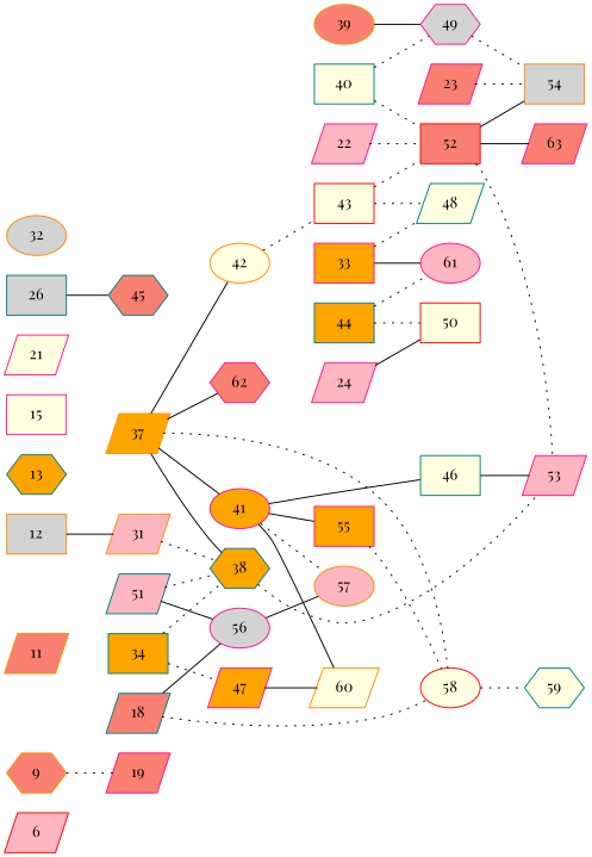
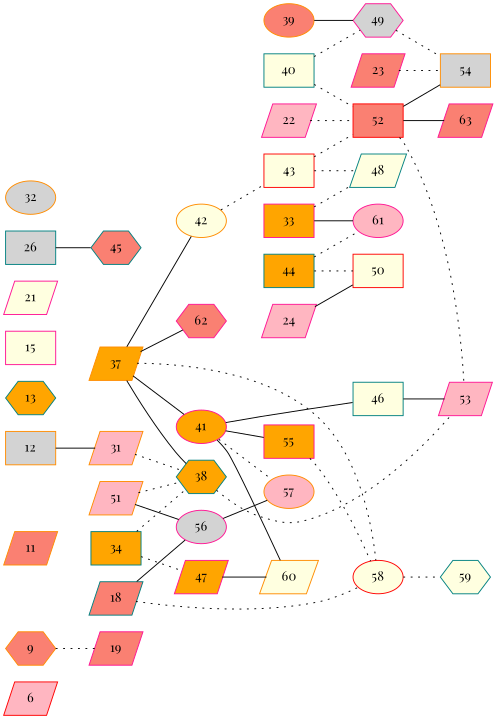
  graph {
    fontname="Playfair Display"
    rankdir=LR
    node [color=deeppink fillcolor=lightyellow fontname="Playfair Display" shape=parallelogram style=filled]
    edge [fontname="Playfair Display" style=dotted]
    6 [color=red fillcolor=lightpink]
    9 [color=darkorange fillcolor=salmon shape=hexagon]
    19 [fillcolor=salmon]
    11 [color=darkorange fillcolor=salmon]
    12 [color=darkorange fillcolor=lightgrey shape=box]
    31 [color=darkorange fillcolor=lightpink]
    38 [color=teal fillcolor=orange shape=hexagon]
    13 [color=teal fillcolor=orange shape=hexagon]
    15 [shape=box]
    18 [color=teal fillcolor=salmon super="+2+10"]
    56 [fillcolor=lightgrey shape=ellipse super="+36"]
    58 [color=red shape=ellipse]
    53 [fillcolor=lightpink super="+35"]
    57 [color=darkorange fillcolor=lightpink shape=ellipse super="+5"]
    59 [color=teal shape=hexagon]
    21
    52 [color=red fillcolor=salmon shape=box super="+27"]
    54 [color=darkorange fillcolor=lightgrey shape=box super="+28"]
    63 [fillcolor=salmon]
    22 [fillcolor=lightpink]
    23 [fillcolor=salmon]
    50 [color=red shape=box super="+14"]
    24 [fillcolor=lightpink]
    26 [color=teal fillcolor=lightgrey shape=box]
    45 [color=teal fillcolor=salmon shape=hexagon]
    32 [color=darkorange fillcolor=lightgrey shape=ellipse]
    48 [color=teal super="+20"]
    33 [fillcolor=orange shape=box]
    61 [fillcolor=lightpink shape=ellipse]
    34 [color=teal fillcolor=orange shape=box]
    47 [fillcolor=orange]
    60 [color=darkorange]
    37 [color=darkorange fillcolor=orange super="+8"]
    41 [fillcolor=orange shape=ellipse super="+3+30"]
    42 [color=darkorange shape=ellipse]
    62 [fillcolor=salmon shape=hexagon]
    46 [color=teal shape=box super="+17+7"]
    55 [fillcolor=orange shape=box]
    43 [color=red shape=box]
    49 [fillcolor=lightgrey shape=hexagon super="+4+16+29"]
    39 [color=darkorange fillcolor=salmon shape=ellipse]
    40 [color=teal shape=box]
    44 [color=teal fillcolor=orange shape=box]
-   51 [color=teal fillcolor=lightpink]
+   51 [color=darkorange fillcolor=lightpink]
    9 -- 19
    12 -- 31 [style=solid]
    31 -- 38
    38 -- 53
    18 -- 56 [style=solid weight=2]
    18 -- 58
    56 -- 57 [style=solid]
    58 -- 59
    52 -- 53
    52 -- 54 [style=solid]
    52 -- 63 [style=solid]
    22 -- 52
    23 -- 54
    24 -- 50 [style=solid]
    26 -- 45 [style=solid]
    33 -- 48
    33 -- 61 [style=solid]
    34 -- 38
    34 -- 47
    47 -- 60 [style=solid]
    37 -- 38 [style=solid]
    37 -- 58
    37 -- 41 [style=solid]
    37 -- 42 [style=solid]
    37 -- 62 [style=solid]
    41 -- 57
    41 -- 60 [style=solid]
    41 -- 46 [style=solid]
    41 -- 55 [style=solid]
    42 -- 43
    46 -- 53 [style=solid]
    55 -- 58
    43 -- 52
    43 -- 48
    49 -- 54
    39 -- 49 [style=solid]
    40 -- 52
    40 -- 49
    44 -- 50 [weight=2]
    44 -- 61
    51 -- 38
    51 -- 56 [style=solid]
  }
